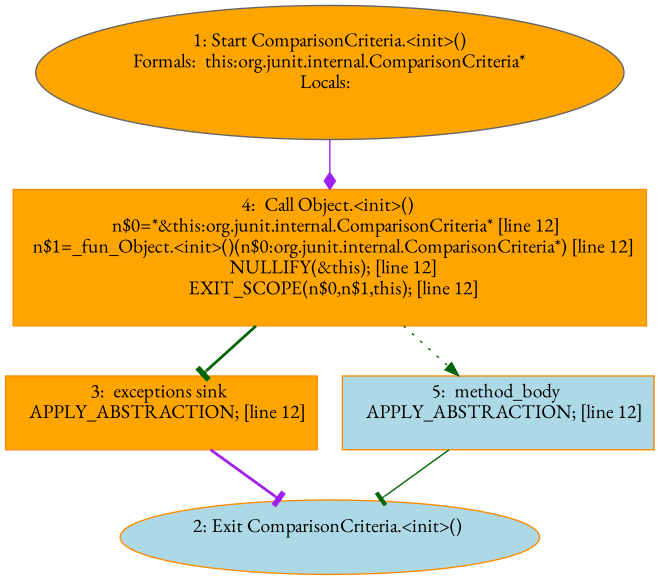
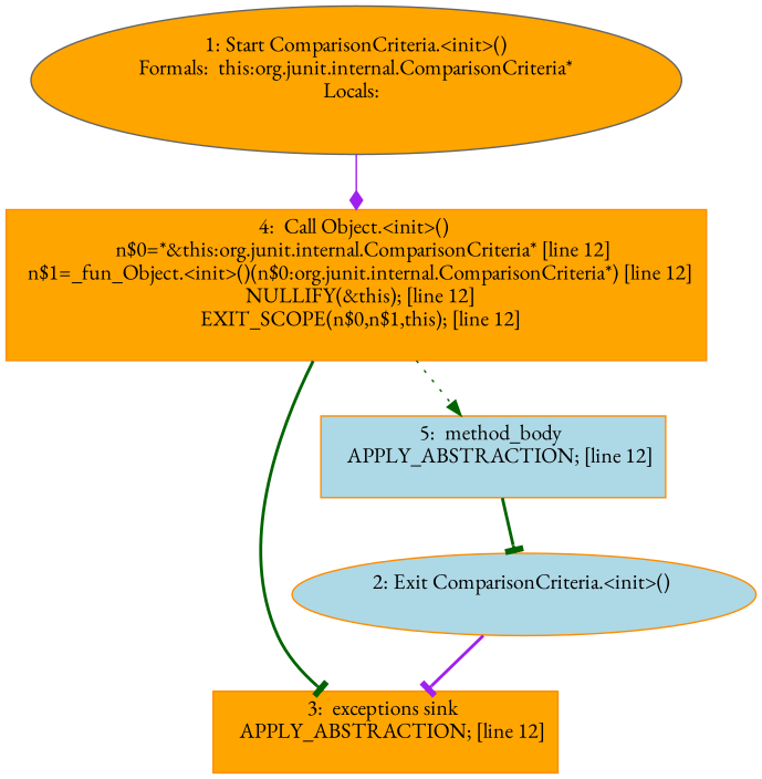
  digraph {
    fontname="EB Garamond"
    node [color=darkorange fillcolor=orange fontname="EB Garamond" style=filled shape=box]
    edge [arrowhead=tee color=darkgreen fontname="EB Garamond" style=solid]
    n1 [color=gray40 label="1: Start ComparisonCriteria.<init>()\nFormals:  this:org.junit.internal.ComparisonCriteria*\nLocals:  \n  " shape=""]
    n2 [label="4:  Call Object.<init>() \n   n$0=*&this:org.junit.internal.ComparisonCriteria* [line 12]\n  n$1=_fun_Object.<init>()(n$0:org.junit.internal.ComparisonCriteria*) [line 12]\n  NULLIFY(&this); [line 12]\n  EXIT_SCOPE(n$0,n$1,this); [line 12]\n "]
    n3 [label="3:  exceptions sink \n   APPLY_ABSTRACTION; [line 12]\n "]
    n4 [fillcolor=lightblue label="5:  method_body \n   APPLY_ABSTRACTION; [line 12]\n "]
    n5 [fillcolor=lightblue label="2: Exit ComparisonCriteria.<init>() \n  " shape=""]
    n1 -> n2 [arrowhead=diamond color=purple]
    n2 -> n3 [style=bold]
    n2 -> n4 [arrowhead=normal style=dotted]
-   n3 -> n5 [color=purple style=bold]
-   n4 -> n5
+   n5 -> n3 [color=purple style=bold]
+   n4 -> n5 [style=bold]
  }
